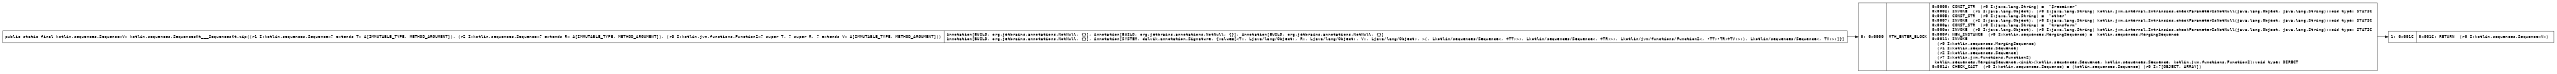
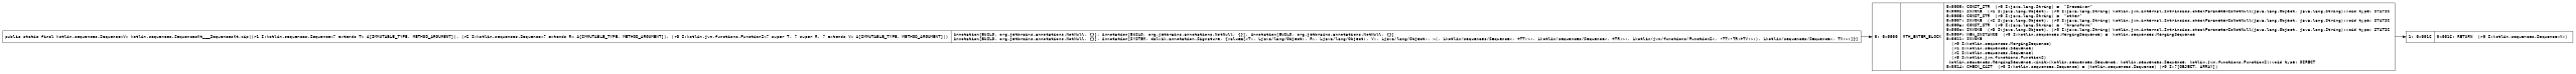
  digraph {
    rankdir=LR
    fontname="DejaVu Sans Mono"
    node [shape=record fontname="DejaVu Sans Mono"]
    edge [fontname="DejaVu Sans Mono"]
-   n1 [label="{0\:\ 0x0000|MTH_ENTER_BLOCK\l|0x0000: CONST_STR  (r0 I:java.lang.String) =  \"$receiver\" \l0x0002: INVOKE  (r1 I:java.lang.Object), (r0 I:java.lang.String) kotlin.jvm.internal.Intrinsics.checkParameterIsNotNull(java.lang.Object, java.lang.String):void type: STATIC \l0x0005: CONST_STR  (r0 I:java.lang.String) =  \"other\" \l0x0007: INVOKE  (r2 I:java.lang.Object), (r0 I:java.lang.String) kotlin.jvm.internal.Intrinsics.checkParameterIsNotNull(java.lang.Object, java.lang.String):void type: STATIC \l0x000a: CONST_STR  (r0 I:java.lang.String) =  \"transform\" \l0x000c: INVOKE  (r3 I:java.lang.Object), (r0 I:java.lang.String) kotlin.jvm.internal.Intrinsics.checkParameterIsNotNull(java.lang.Object, java.lang.String):void type: STATIC \l0x000f: NEW_INSTANCE  (r0 I:kotlin.sequences.MergingSequence) =  kotlin.sequences.MergingSequence \l0x0011: INVOKE  \l  (r0 I:kotlin.sequences.MergingSequence)\l  (r1 I:kotlin.sequences.Sequence)\l  (r2 I:kotlin.sequences.Sequence)\l  (r7 I:kotlin.jvm.functions.Function2)\l kotlin.sequences.MergingSequence.\<init\>(kotlin.sequences.Sequence, kotlin.sequences.Sequence, kotlin.jvm.functions.Function2):void type: DIRECT \l0x0014: CHECK_CAST  (r0 I:kotlin.sequences.Sequence) = (kotlin.sequences.Sequence) (r0 I:?[OBJECT, ARRAY]) \l}"]
+   n1 [label="{0\:\ 0x0000|MTH_ENTER_BLOCK\l|0x0000: CONST_STR  (r0 I:java.lang.String) =  \"$receiver\" \l0x0002: INVOKE  (r1 I:java.lang.Object), (r0 I:java.lang.String) kotlin.jvm.internal.Intrinsics.checkParameterIsNotNull(java.lang.Object, java.lang.String):void type: STATIC \l0x0005: CONST_STR  (r0 I:java.lang.String) =  \"other\" \l0x0007: INVOKE  (r2 I:java.lang.Object), (r0 I:java.lang.String) kotlin.jvm.internal.Intrinsics.checkParameterIsNotNull(java.lang.Object, java.lang.String):void type: STATIC \l0x000a: CONST_STR  (r0 I:java.lang.String) =  \"transform\" \l0x000c: INVOKE  (r3 I:java.lang.Object), (r0 I:java.lang.String) kotlin.jvm.internal.Intrinsics.checkParameterIsNotNull(java.lang.Object, java.lang.String):void type: STATIC \l0x000f: NEW_INSTANCE  (r0 I:kotlin.sequences.MergingSequence) =  kotlin.sequences.MergingSequence \l0x0011: INVOKE  \l  (r0 I:kotlin.sequences.MergingSequence)\l  (r1 I:kotlin.sequences.Sequence)\l  (r2 I:kotlin.sequences.Sequence)\l  (r3 I:kotlin.jvm.functions.Function2)\l kotlin.sequences.MergingSequence.\<init\>(kotlin.sequences.Sequence, kotlin.sequences.Sequence, kotlin.jvm.functions.Function2):void type: DIRECT \l0x0014: CHECK_CAST  (r0 I:kotlin.sequences.Sequence) = (kotlin.sequences.Sequence) (r0 I:?[OBJECT, ARRAY]) \l}"]
    n2 [label="{1\:\ 0x0016|0x0016: RETURN  (r0 I:kotlin.sequences.Sequence\<V\>) \l}"]
    n3 [label="{public static final kotlin.sequences.Sequence\<V\> kotlin.sequences.SequencesKt___SequencesKt.zip((r1 I:kotlin.sequences.Sequence\<? extends T\> A[IMMUTABLE_TYPE, METHOD_ARGUMENT]), (r2 I:kotlin.sequences.Sequence\<? extends R\> A[IMMUTABLE_TYPE, METHOD_ARGUMENT]), (r3 I:kotlin.jvm.functions.Function2\<? super T, ? super R, ? extends V\> A[IMMUTABLE_TYPE, METHOD_ARGUMENT]))  | Annotation[BUILD, org.jetbrains.annotations.NotNull, \{\}], Annotation[BUILD, org.jetbrains.annotations.NotNull, \{\}], Annotation[BUILD, org.jetbrains.annotations.NotNull, \{\}]\lAnnotation[BUILD, org.jetbrains.annotations.NotNull, \{\}], Annotation[SYSTEM, dalvik.annotation.Signature, \{value=[\<T:, Ljava\/lang\/Object;, R:, Ljava\/lang\/Object;, V:, Ljava\/lang\/Object;, \>(, Lkotlin\/sequences\/Sequence\<, +TT;\>;, Lkotlin\/sequences\/Sequence\<, +TR;\>;, Lkotlin\/jvm\/functions\/Function2\<, \-TT;\-TR;+TV;\>;), Lkotlin\/sequences\/Sequence\<, TV;\>;]\}]\l}"]
    n1 -> n2
    n3 -> n1
  }
